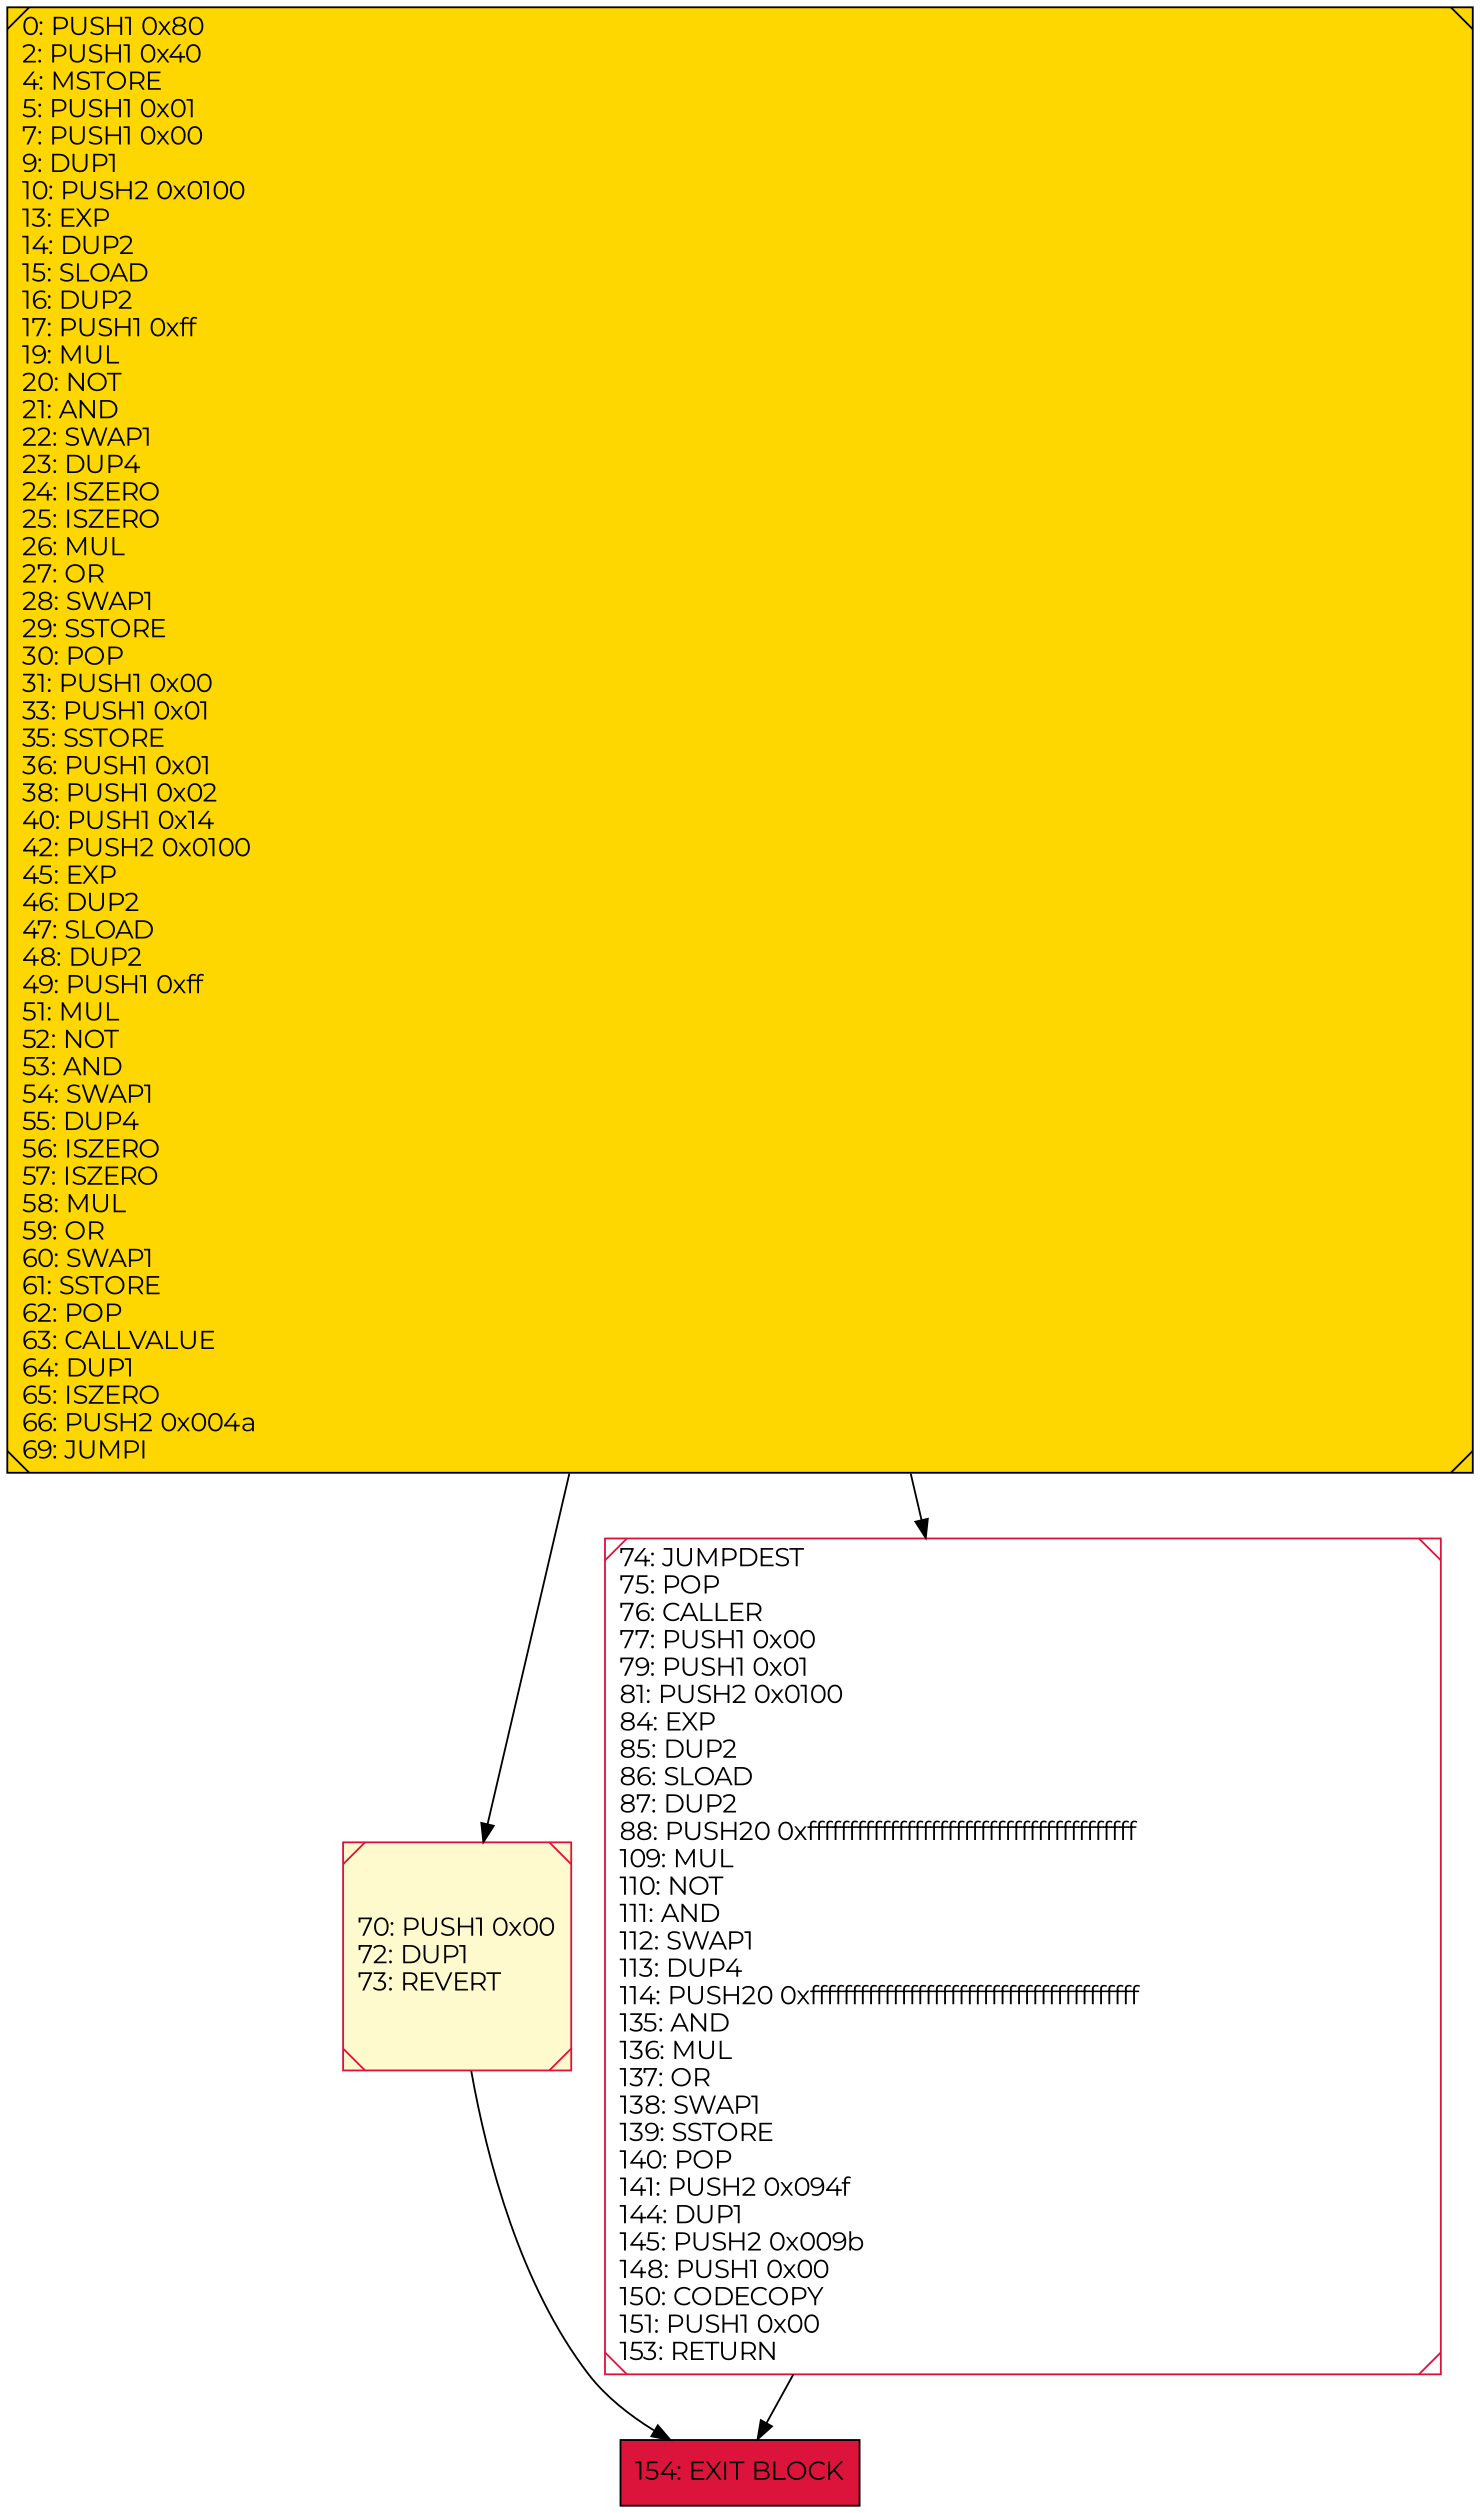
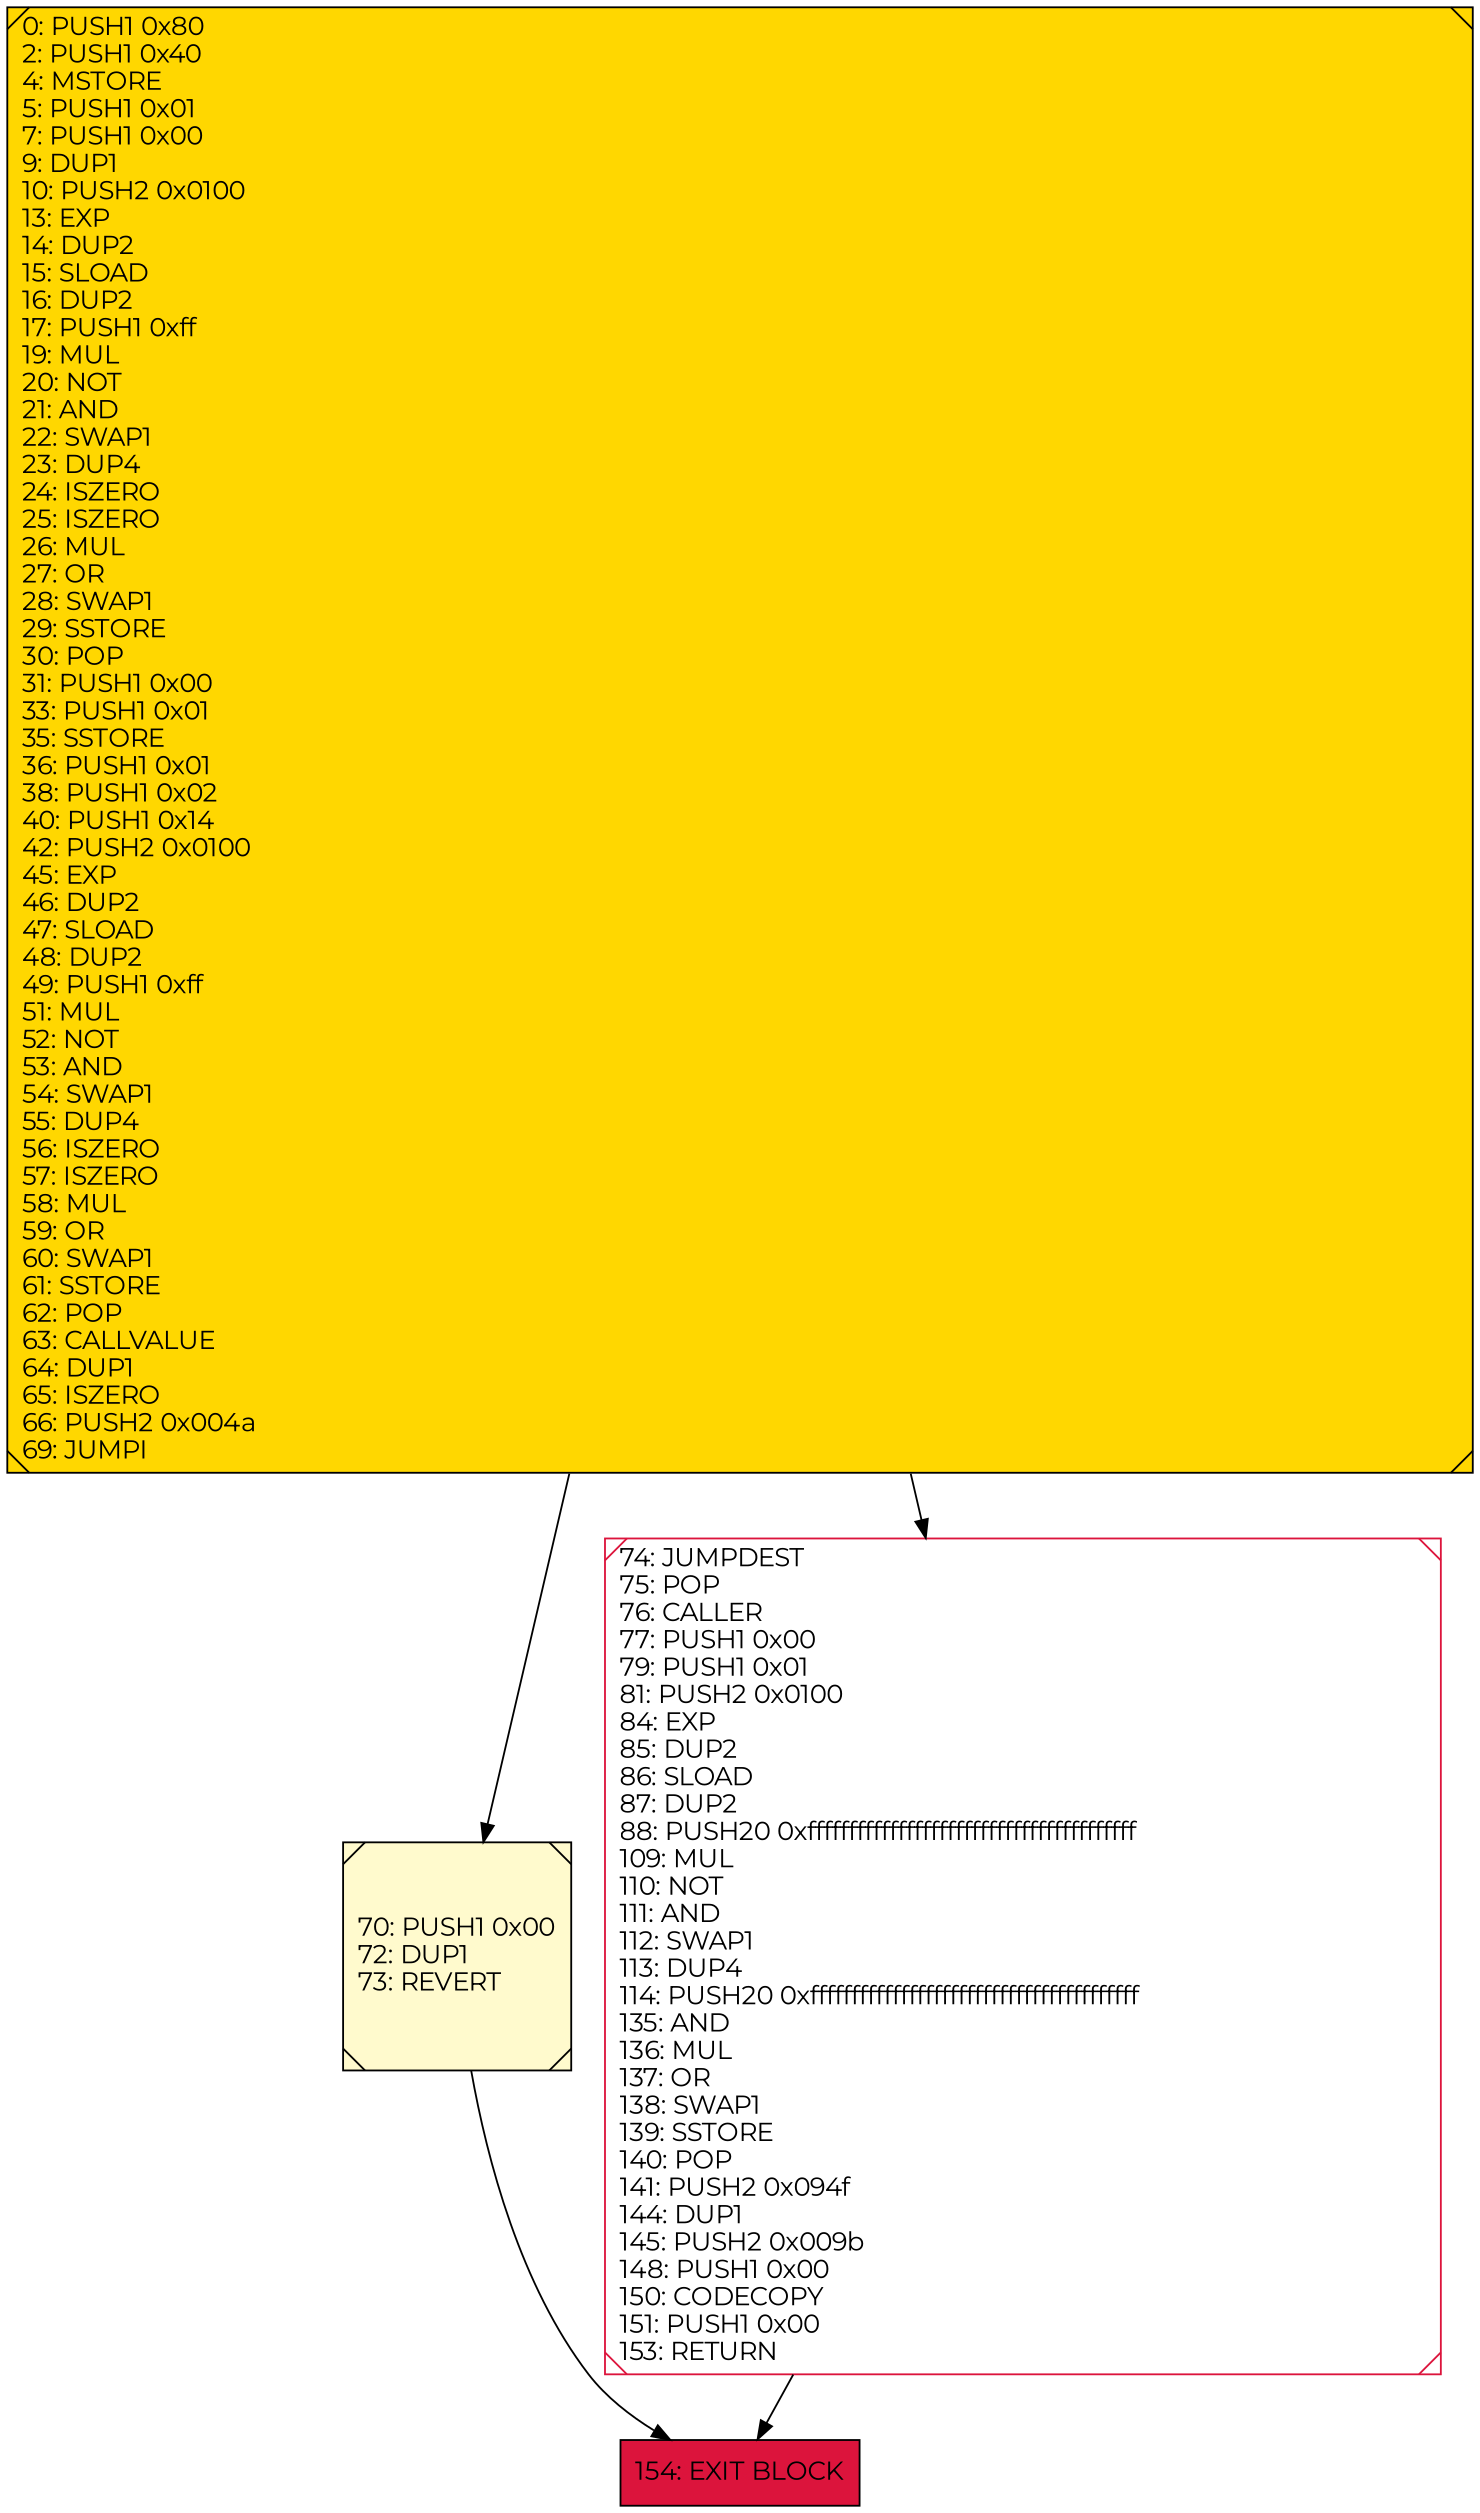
  digraph {
    rankdir=UD
    fontname=Montserrat
    node [color=crimson fontcolor=black fontname=Montserrat shape=Msquare style=filled]
    edge [fontname=Montserrat]
-   n1 [fillcolor=lemonchiffon label="70: PUSH1 0x00\l72: DUP1\l73: REVERT\l"]
+   n1 [color=black fillcolor=lemonchiffon label="70: PUSH1 0x00\l72: DUP1\l73: REVERT\l"]
    n2 [color=black fillcolor=crimson label="154: EXIT BLOCK\l" shape=box]
    n3 [color=black fillcolor=gold label="0: PUSH1 0x80\l2: PUSH1 0x40\l4: MSTORE\l5: PUSH1 0x01\l7: PUSH1 0x00\l9: DUP1\l10: PUSH2 0x0100\l13: EXP\l14: DUP2\l15: SLOAD\l16: DUP2\l17: PUSH1 0xff\l19: MUL\l20: NOT\l21: AND\l22: SWAP1\l23: DUP4\l24: ISZERO\l25: ISZERO\l26: MUL\l27: OR\l28: SWAP1\l29: SSTORE\l30: POP\l31: PUSH1 0x00\l33: PUSH1 0x01\l35: SSTORE\l36: PUSH1 0x01\l38: PUSH1 0x02\l40: PUSH1 0x14\l42: PUSH2 0x0100\l45: EXP\l46: DUP2\l47: SLOAD\l48: DUP2\l49: PUSH1 0xff\l51: MUL\l52: NOT\l53: AND\l54: SWAP1\l55: DUP4\l56: ISZERO\l57: ISZERO\l58: MUL\l59: OR\l60: SWAP1\l61: SSTORE\l62: POP\l63: CALLVALUE\l64: DUP1\l65: ISZERO\l66: PUSH2 0x004a\l69: JUMPI\l"]
    n4 [fillcolor=white label="74: JUMPDEST\l75: POP\l76: CALLER\l77: PUSH1 0x00\l79: PUSH1 0x01\l81: PUSH2 0x0100\l84: EXP\l85: DUP2\l86: SLOAD\l87: DUP2\l88: PUSH20 0xffffffffffffffffffffffffffffffffffffffff\l109: MUL\l110: NOT\l111: AND\l112: SWAP1\l113: DUP4\l114: PUSH20 0xffffffffffffffffffffffffffffffffffffffff\l135: AND\l136: MUL\l137: OR\l138: SWAP1\l139: SSTORE\l140: POP\l141: PUSH2 0x094f\l144: DUP1\l145: PUSH2 0x009b\l148: PUSH1 0x00\l150: CODECOPY\l151: PUSH1 0x00\l153: RETURN\l"]
    n1 -> n2
    n3 -> n1
    n3 -> n4
    n4 -> n2
  }
